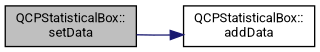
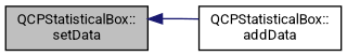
  digraph {
    rankdir=LR
    fontname=Roboto
    node [color=black fontname=Roboto fontsize=10 shape=record style=filled]
    n1 [fillcolor=grey75 fontcolor=black height=0.2 label="QCPStatisticalBox::\lsetData" width=0.4]
    n2 [fillcolor=white height=0.2 label="QCPStatisticalBox::\laddData" width=0.4]
-   n1 -> n2 [color=midnightblue fontname=Roboto fontsize=10 labelfontname=Helvetica labelfontsize=10 style=solid]
+   n2 -> n1 [color=midnightblue fontname=Roboto fontsize=10 labelfontname=Helvetica labelfontsize=10 style=solid]
  }
